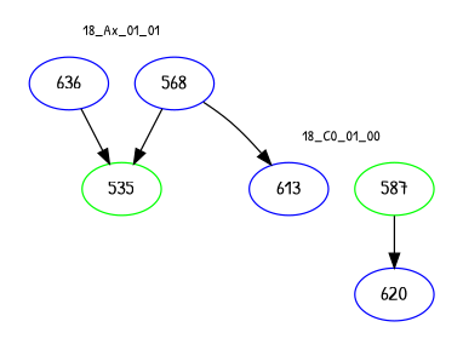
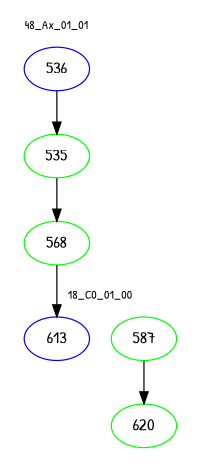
  digraph {
    fontname="Patrick Hand"
    node [color=blue fontname="Patrick Hand"]
    edge [color=black fontname="Patrick Hand"]
    n1 [color=green label=535]
-   n2 [label=636]
-   n3 [label=568]
+   n2 [label=536]
+   n3 [color=green label=568]
    n4 [color=green label=587]
    n5 [label=613]
-   n6 [label=620]
+   n6 [color=green label=620]
    subgraph cluster_1 {
      color=white
      fontsize=10
-     label="18_Ax_01_01"
+     label="48_Ax_01_01"
      n1
      n2
      n3
    }
    subgraph cluster_2 {
      color=white
      fontsize=10
      label="18_C0_01_00"
      n4
      n5
      n6
    }
-   n3 -> n1
+   n1 -> n3
    n2 -> n1
    n3 -> n5
    n4 -> n6
  }
